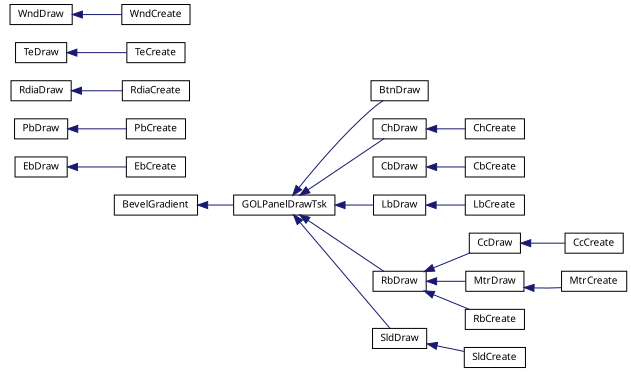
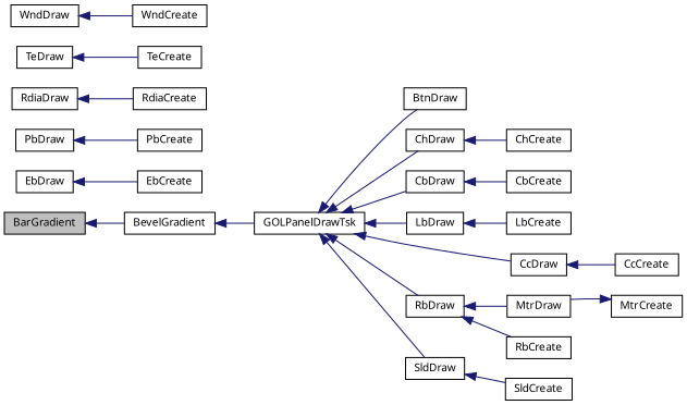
  digraph {
    fontname="Noto Sans"
    rankdir=LR
    node [color=black fillcolor=white fontname="Noto Sans" fontsize=10 shape=record style=filled]
    edge [color=midnightblue dir=back fontname="Noto Sans" fontsize=10 labelfontname=Helvetica labelfontsize=10 style=solid]
+   n1 [fillcolor=grey75 fontcolor=black height=0.2 label=BarGradient width=0.4]
    n2 [height=0.2 label=BevelGradient width=0.4]
    n3 [height=0.2 label=GOLPanelDrawTsk width=0.4]
    n4 [height=0.2 label=BtnDraw width=0.4]
    n5 [height=0.2 label=ChDraw width=0.4]
    n6 [height=0.2 label=CbDraw width=0.4]
    n7 [height=0.2 label=LbDraw width=0.4]
    n8 [height=0.2 label=RbDraw width=0.4]
    n9 [height=0.2 label=SldDraw width=0.4]
    n10 [height=0.2 label=CcDraw width=0.4]
    n11 [height=0.2 label=ChCreate width=0.4]
    n12 [height=0.2 label=CbCreate width=0.4]
    n13 [height=0.2 label=EbDraw width=0.4]
    n14 [height=0.2 label=EbCreate width=0.4]
    n15 [height=0.2 label=LbCreate width=0.4]
    n16 [height=0.2 label=MtrDraw width=0.4]
    n17 [height=0.2 label=MtrCreate width=0.4]
    n18 [height=0.2 label=PbDraw width=0.4]
    n19 [height=0.2 label=PbCreate width=0.4]
    n20 [height=0.2 label=RbCreate width=0.4]
    n21 [height=0.2 label=RdiaDraw width=0.4]
    n22 [height=0.2 label=RdiaCreate width=0.4]
    n23 [height=0.2 label=SldCreate width=0.4]
    n24 [height=0.2 label=CcCreate width=0.4]
    n25 [height=0.2 label=TeDraw width=0.4]
    n26 [height=0.2 label=TeCreate width=0.4]
    n27 [height=0.2 label=WndDraw width=0.4]
    n28 [height=0.2 label=WndCreate width=0.4]
+   n1 -> n2
    n2 -> n3
    n3 -> n4
    n3 -> n5
+   n3 -> n6
    n3 -> n7
    n3 -> n8
    n3 -> n9
-   n8 -> n10
+   n3 -> n10
    n5 -> n11
    n6 -> n12
    n7 -> n15
    n8 -> n16
    n8 -> n20
    n9 -> n23
    n10 -> n24
    n13 -> n14
-   n16 -> n17
+   n17 -> n16
    n18 -> n19
    n21 -> n22
    n25 -> n26
    n27 -> n28
  }
